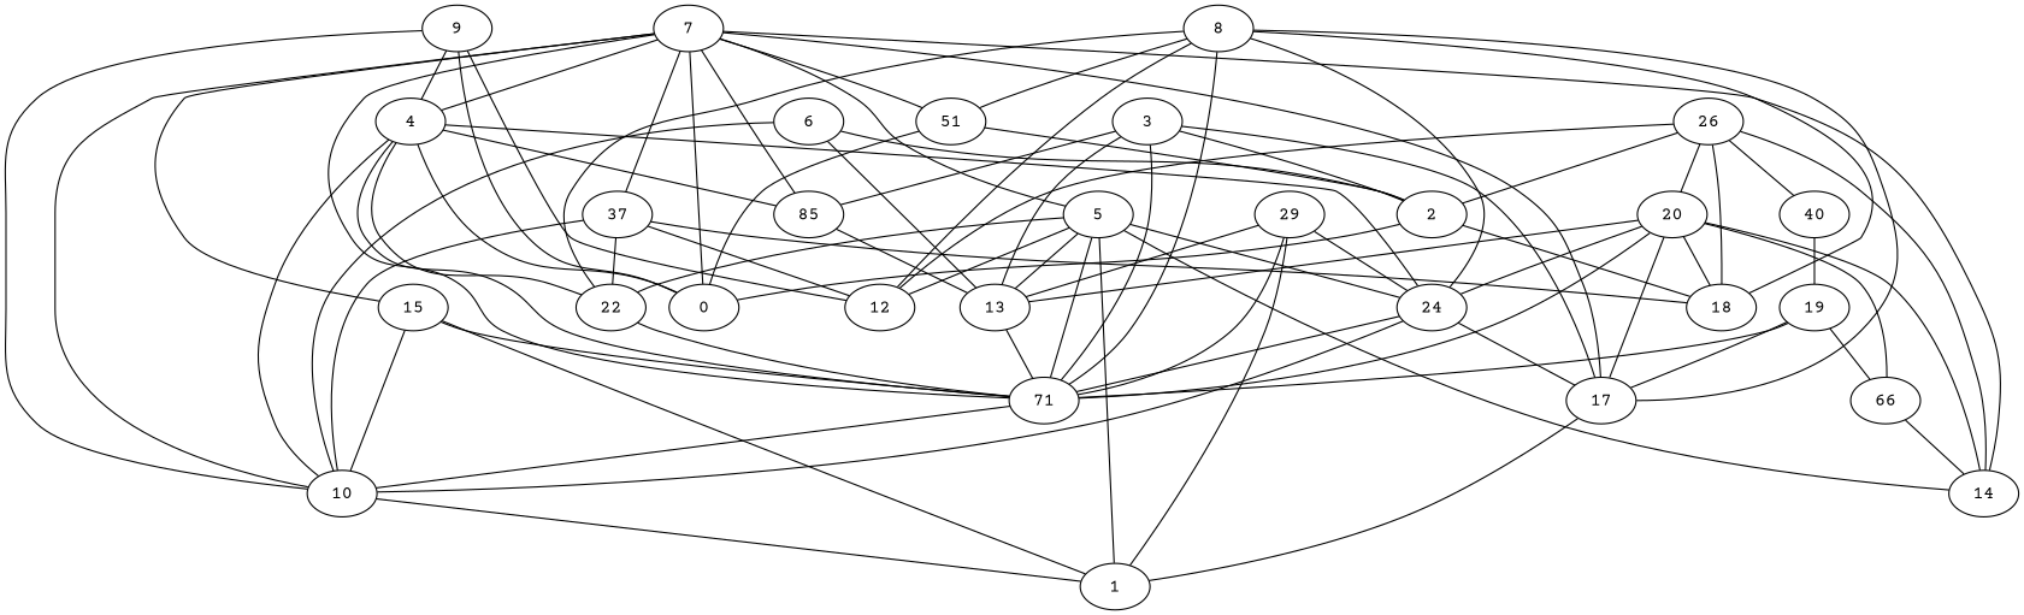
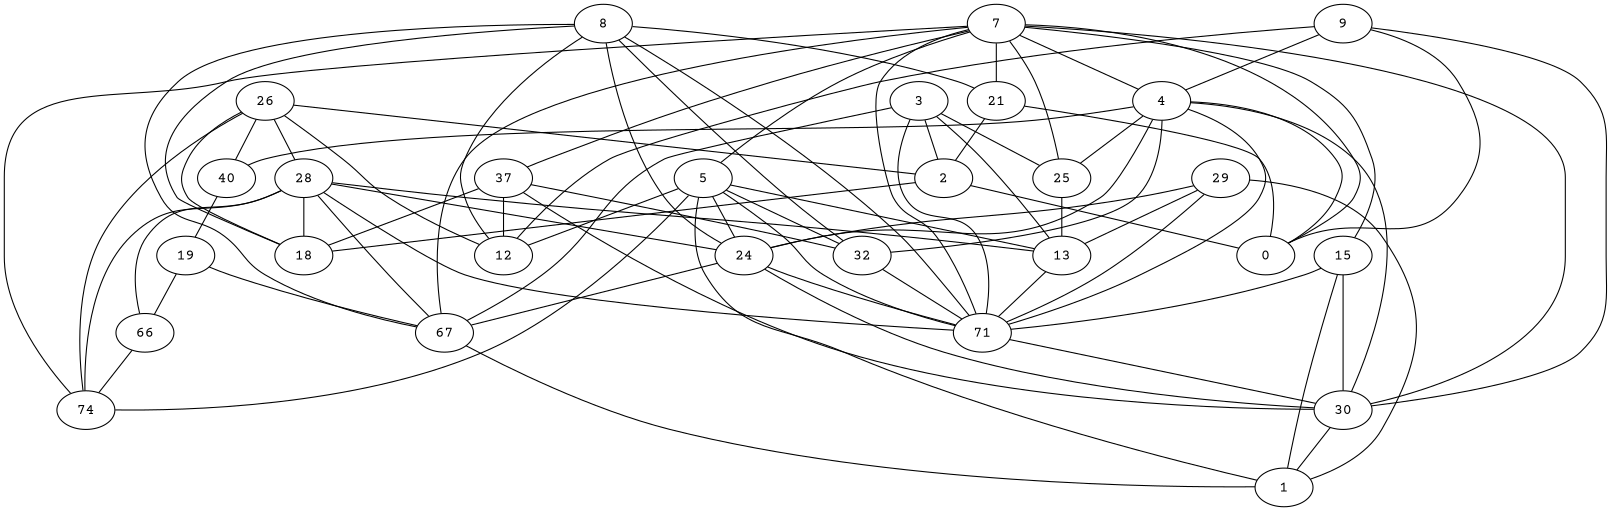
  digraph {
    fontname="Courier Prime"
    node [fontname="Courier Prime"]
    edge [color=black dir=none fontname="Courier Prime"]
    8
    18
-   17
+   17 [label=67]
    24
    n5 [label=71]
-   22
-   21 [label=51]
+   22 [label=32]
+   21
    12
    1
-   10
+   10 [label=30]
    19
    n12 [label=66]
-   14
-   6
+   14 [label=74]
    2
    13
    0
    3
-   25 [label=85]
+   25
    n20 [label=37]
    15
    29
-   28 [label=20]
+   28
    7
    5
    4
    26
    n28 [label=40]
    9
    subgraph sub_1 {
      8
      18
      17
      24
      n5
      22
      21
      12
      1
      10
      19
      n12
      14
-     6
      2
      13
      0
      3
      25
      n20
      15
      29
      28
      7
      5
      4
      26
      n28
      9
    }
    8 -> 18
    8 -> 17
    8 -> 24
    8 -> n5
    8 -> 22
    8 -> 21
    8 -> 12
    17 -> 1
    24 -> 17
    24 -> n5
    24 -> 10
    n5 -> 10
    22 -> n5
    21 -> 2
    21 -> 0
    10 -> 1
    19 -> 17
-   19 -> n5
    19 -> n12
    n12 -> 14
-   6 -> 10
-   6 -> 2
-   6 -> 13
    2 -> 18
    2 -> 0
    13 -> n5
    3 -> 17
    3 -> n5
    3 -> 2
    3 -> 13
    3 -> 25
    25 -> 13
    n20 -> 18
    n20 -> 22
    n20 -> 12
    n20 -> 10
    15 -> n5
    15 -> 1
    15 -> 10
    29 -> 24
    29 -> n5
    29 -> 1
    29 -> 13
    28 -> 18
    28 -> 17
    28 -> 24
    28 -> n5
    28 -> n12
    28 -> 14
    28 -> 13
    7 -> 17
    7 -> n5
    7 -> 21
    7 -> 10
    7 -> 14
    7 -> 0
    7 -> 25
    7 -> n20
    7 -> 15
    7 -> 5
    7 -> 4
    5 -> 24
    5 -> n5
    5 -> 22
    5 -> 12
    5 -> 1
    5 -> 14
    5 -> 13
    4 -> 24
    4 -> n5
    4 -> 22
    4 -> 10
    4 -> 0
    4 -> 25
+   4 -> n28
    26 -> 18
    26 -> 12
    26 -> 14
    26 -> 2
    26 -> 28
    26 -> n28
    n28 -> 19
    9 -> 12
    9 -> 10
    9 -> 0
    9 -> 4
  }
